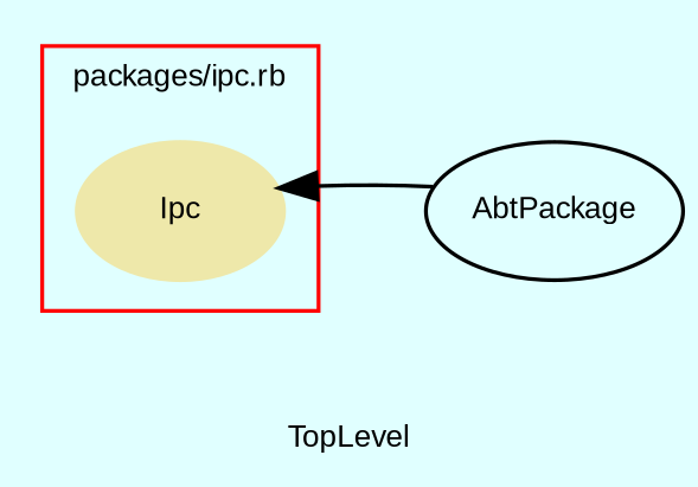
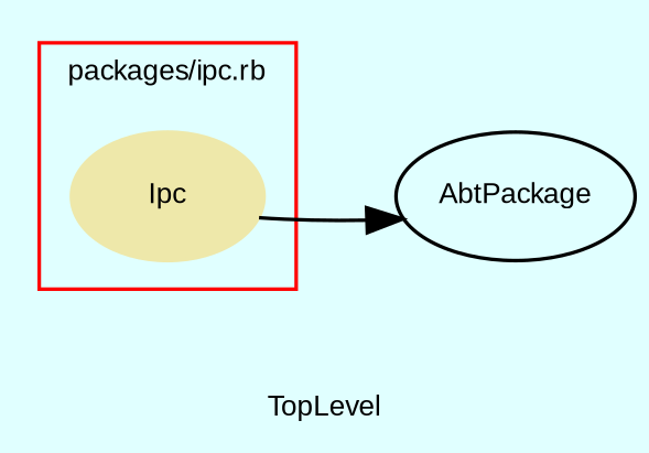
  digraph {
    bgcolor=lightcyan1
    compound=true
    fontname=Arial
    fontsize=8
    label=TopLevel
    rankdir=LR
    node [fontname=Arial fontsize=8]
    n1 [color=palegoldenrod fontcolor=black label=Ipc shape=ellipse style=filled]
    n2 [color=black label=AbtPackage]
    subgraph cluster_1 {
      color=red
      label="packages/ipc.rb"
      n1
    }
-   n2 -> n1
+   n1 -> n2
  }
